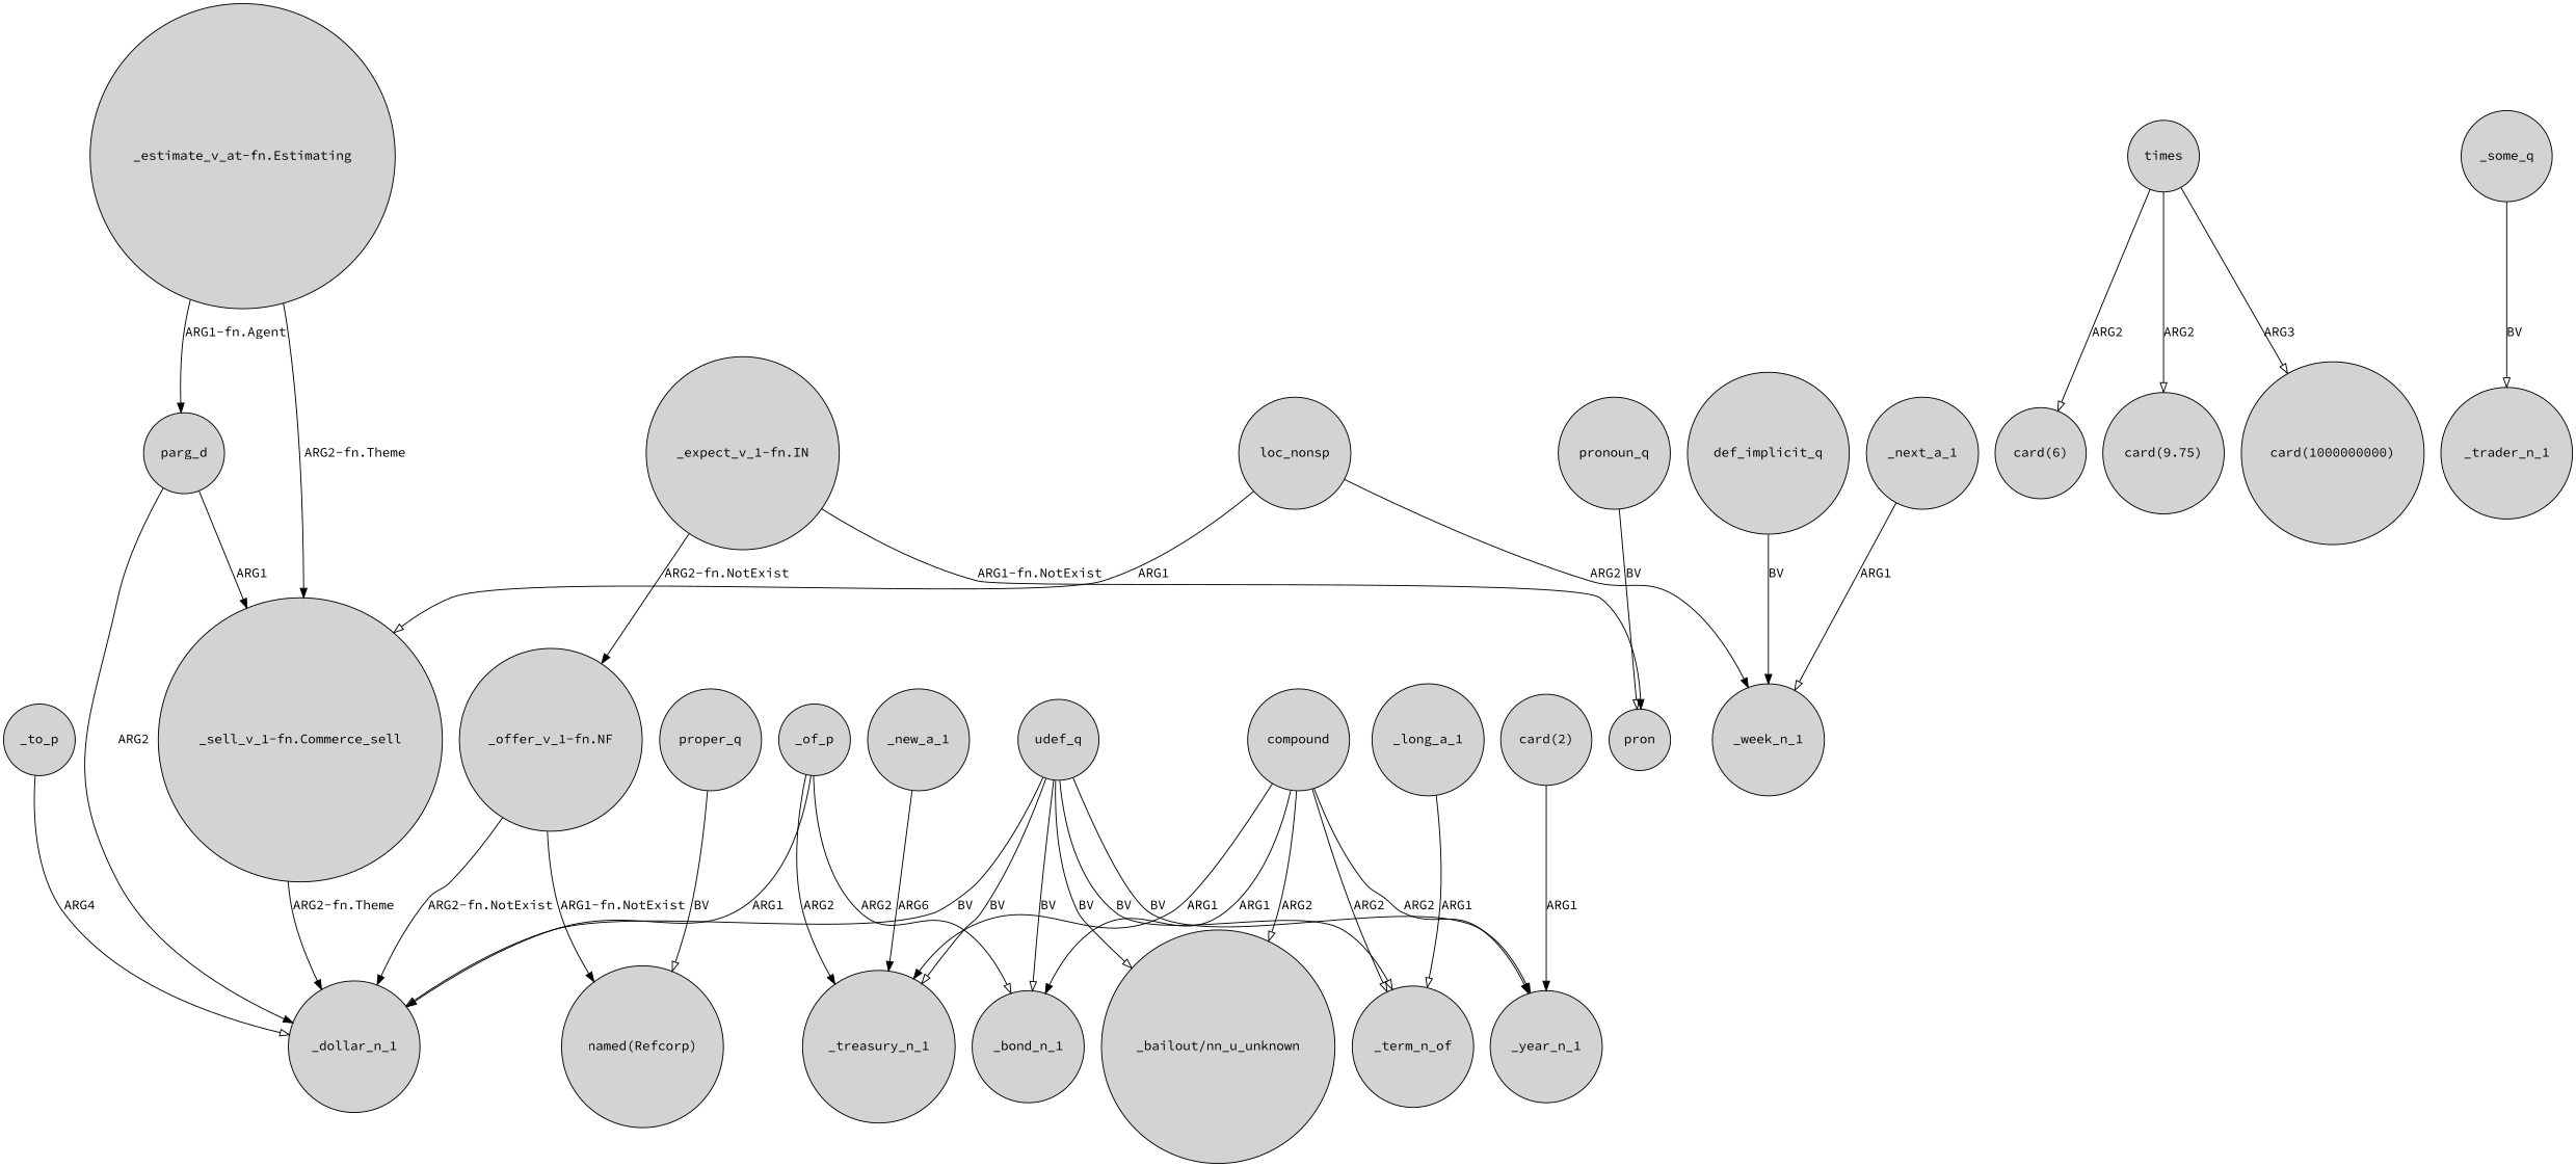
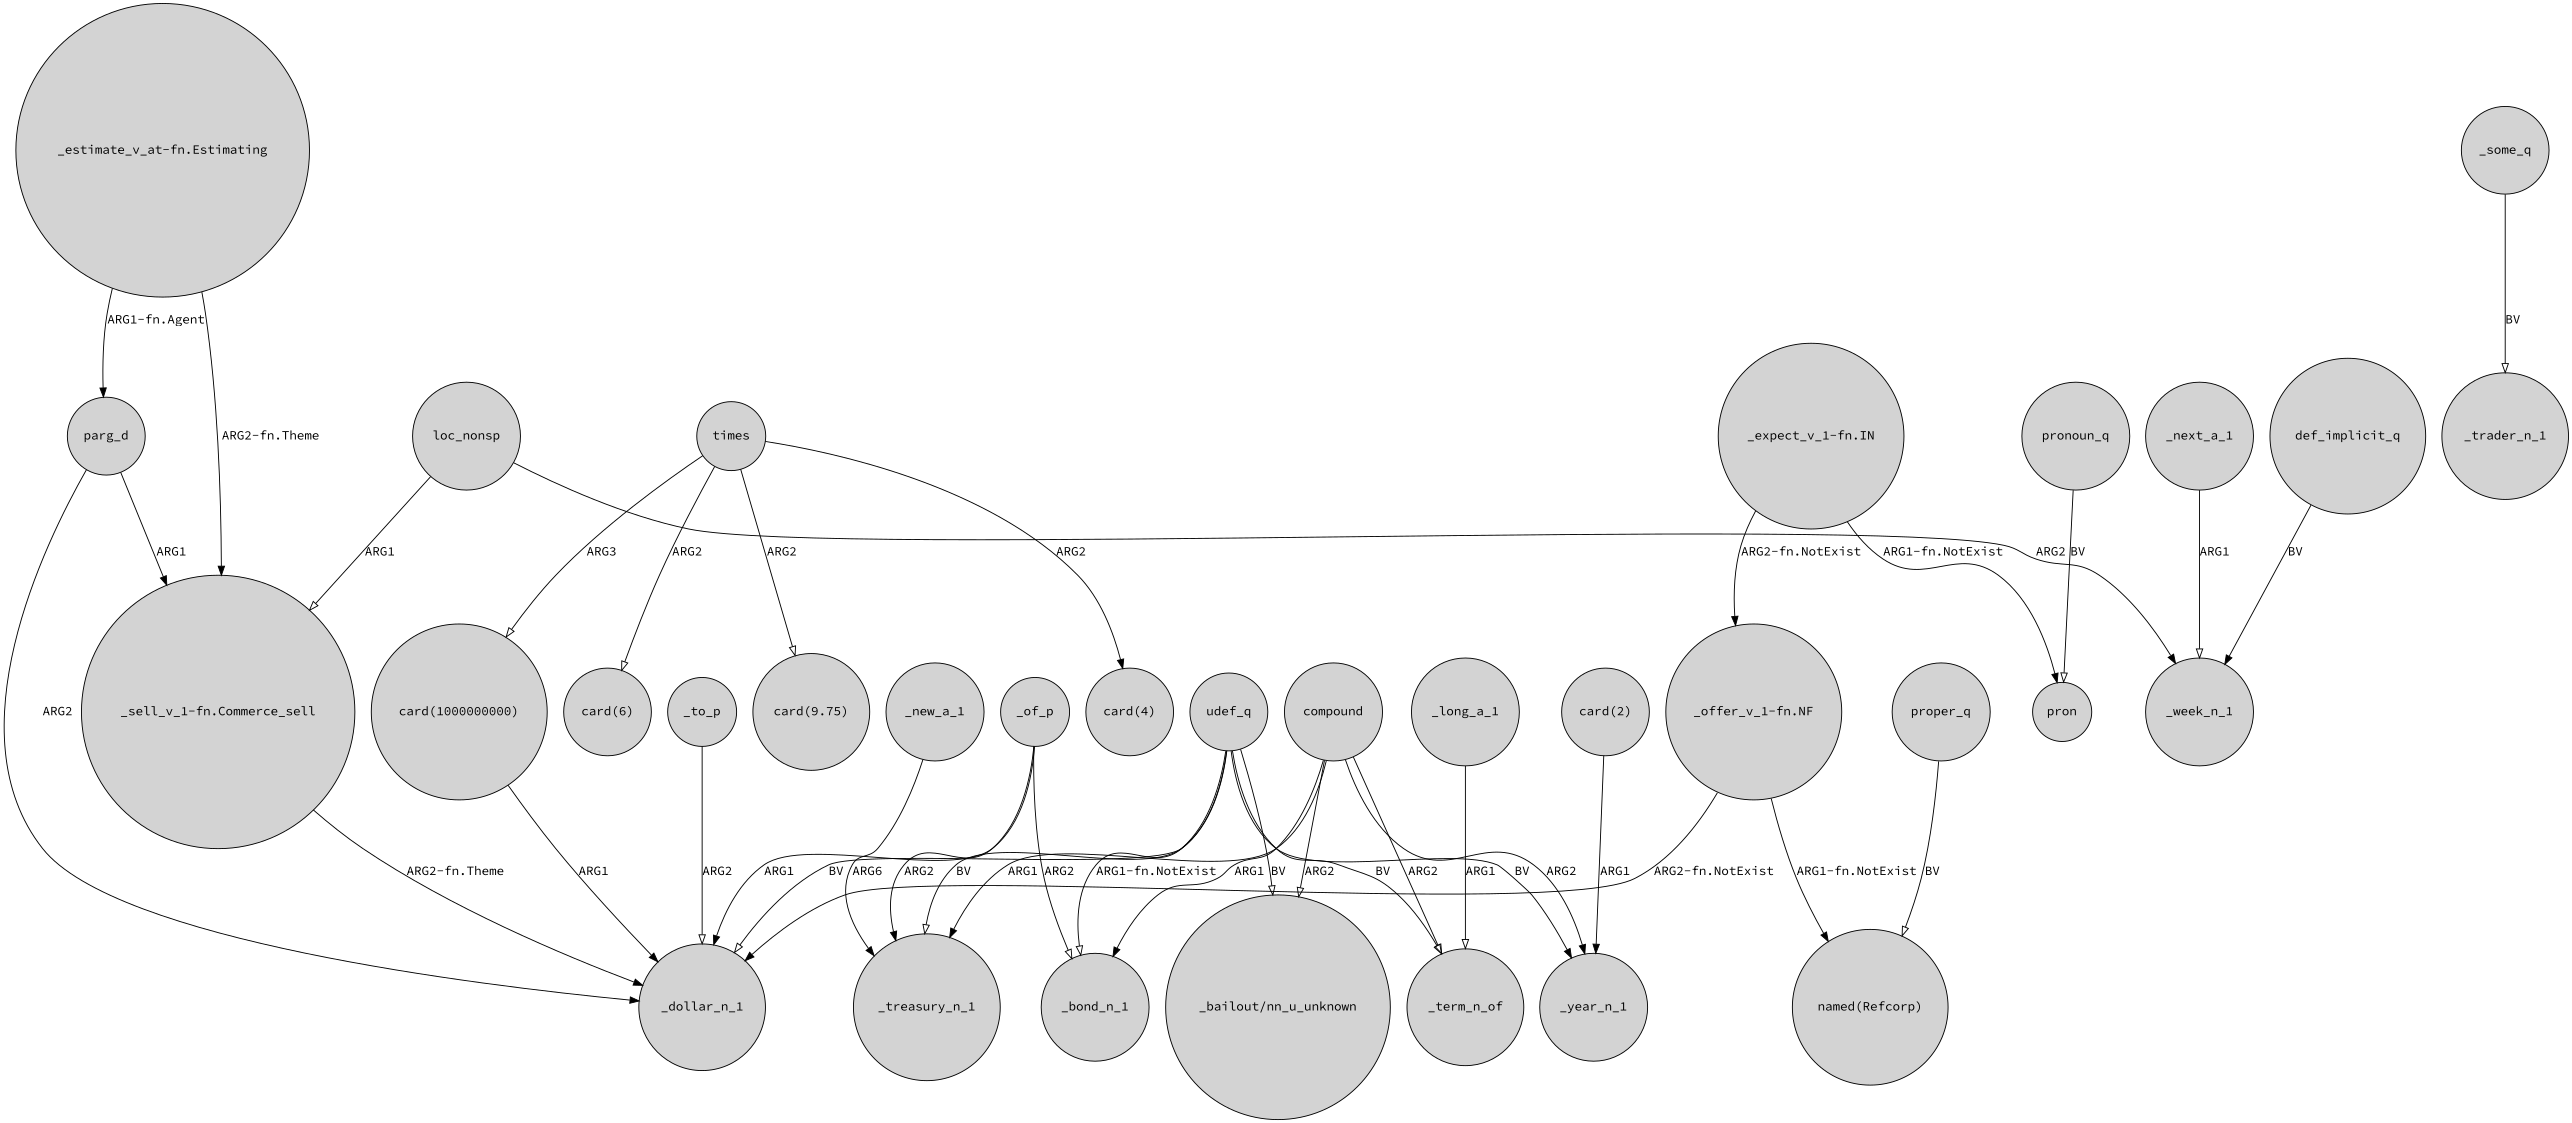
  digraph {
    fontname="Source Code Pro"
    node [fontname="Source Code Pro" shape=circle style=filled]
    edge [arrowhead=normal fontname="Source Code Pro"]
    "_estimate_v_at-fn.Estimating"
    "_sell_v_1-fn.Commerce_sell"
    parg_d
    _dollar_n_1
    _to_p
    def_implicit_q
    _week_n_1
    compound
    _term_n_of
    _treasury_n_1
    "_bailout/nn_u_unknown"
    _bond_n_1
    _year_n_1
    _of_p
    times
    "card(6)"
    "card(9.75)"
    "card(1000000000)"
+   "card(4)"
    _some_q
    _trader_n_1
    pronoun_q
    pron
    loc_nonsp
    "_offer_v_1-fn.NF"
    "named(Refcorp)"
    udef_q
    "card(2)"
    _new_a_1
    "_expect_v_1-fn.IN"
    _next_a_1
    proper_q
    _long_a_1
    "_estimate_v_at-fn.Estimating" -> "_sell_v_1-fn.Commerce_sell" [label="ARG2-fn.Theme"]
    "_estimate_v_at-fn.Estimating" -> parg_d [label="ARG1-fn.Agent"]
    "_sell_v_1-fn.Commerce_sell" -> _dollar_n_1 [label="ARG2-fn.Theme"]
    parg_d -> "_sell_v_1-fn.Commerce_sell" [label=ARG1]
    parg_d -> _dollar_n_1 [label=ARG2]
-   _to_p -> _dollar_n_1 [arrowhead=onormal label=ARG4]
+   _to_p -> _dollar_n_1 [arrowhead=onormal label=ARG2]
    def_implicit_q -> _week_n_1 [label=BV]
    compound -> _term_n_of [arrowhead=onormal label=ARG2]
    compound -> _treasury_n_1 [label=ARG1]
    compound -> "_bailout/nn_u_unknown" [arrowhead=onormal label=ARG2]
    compound -> _bond_n_1 [label=ARG1]
    compound -> _year_n_1 [label=ARG2]
    _of_p -> _dollar_n_1 [label=ARG1]
    _of_p -> _treasury_n_1 [label=ARG2]
    _of_p -> _bond_n_1 [arrowhead=onormal label=ARG2]
    times -> "card(6)" [arrowhead=onormal label=ARG2]
    times -> "card(9.75)" [arrowhead=onormal label=ARG2]
    times -> "card(1000000000)" [arrowhead=onormal label=ARG3]
+   times -> "card(4)" [label=ARG2]
+   "card(1000000000)" -> _dollar_n_1 [label=ARG1]
    _some_q -> _trader_n_1 [arrowhead=onormal label=BV]
    pronoun_q -> pron [arrowhead=onormal label=BV]
    loc_nonsp -> "_sell_v_1-fn.Commerce_sell" [arrowhead=onormal label=ARG1]
    loc_nonsp -> _week_n_1 [label=ARG2]
    "_offer_v_1-fn.NF" -> _dollar_n_1 [label="ARG2-fn.NotExist"]
    "_offer_v_1-fn.NF" -> "named(Refcorp)" [label="ARG1-fn.NotExist"]
    udef_q -> _dollar_n_1 [arrowhead=onormal label=BV]
    udef_q -> _term_n_of [arrowhead=onormal label=BV]
    udef_q -> _treasury_n_1 [arrowhead=onormal label=BV]
    udef_q -> "_bailout/nn_u_unknown" [arrowhead=onormal label=BV]
-   udef_q -> _bond_n_1 [arrowhead=onormal label=BV]
+   udef_q -> _bond_n_1 [arrowhead=onormal label="ARG1-fn.NotExist"]
    udef_q -> _year_n_1 [label=BV]
    "card(2)" -> _year_n_1 [label=ARG1]
    _new_a_1 -> _treasury_n_1 [label=ARG6]
    "_expect_v_1-fn.IN" -> pron [label="ARG1-fn.NotExist"]
    "_expect_v_1-fn.IN" -> "_offer_v_1-fn.NF" [label="ARG2-fn.NotExist"]
    _next_a_1 -> _week_n_1 [arrowhead=onormal label=ARG1]
    proper_q -> "named(Refcorp)" [arrowhead=onormal label=BV]
    _long_a_1 -> _term_n_of [arrowhead=onormal label=ARG1]
  }
